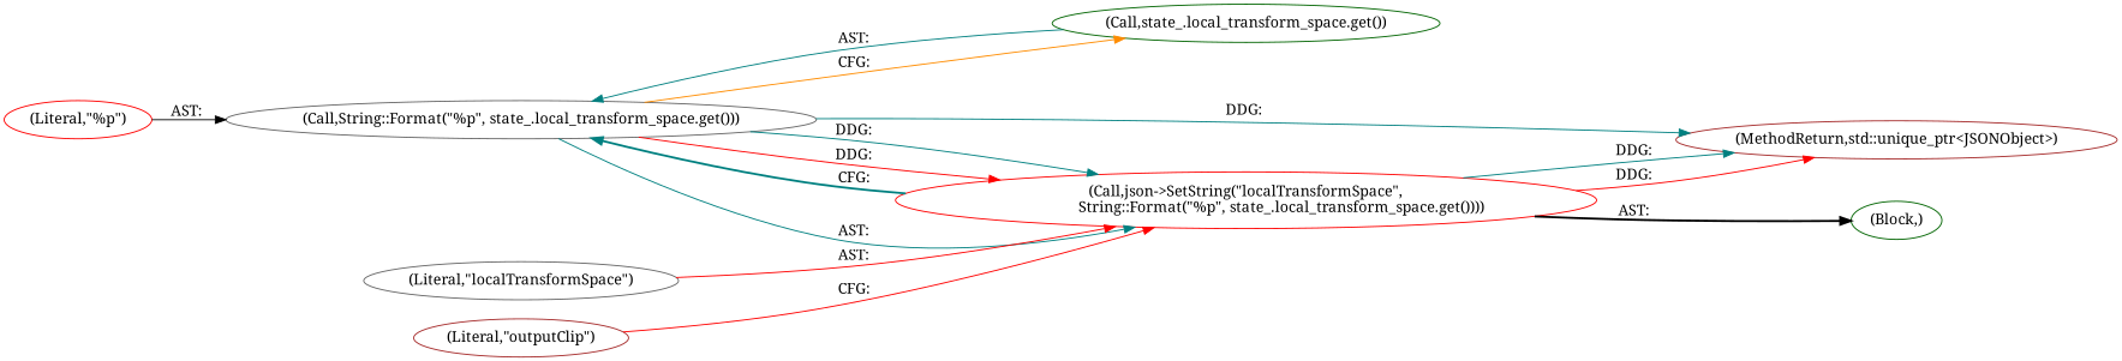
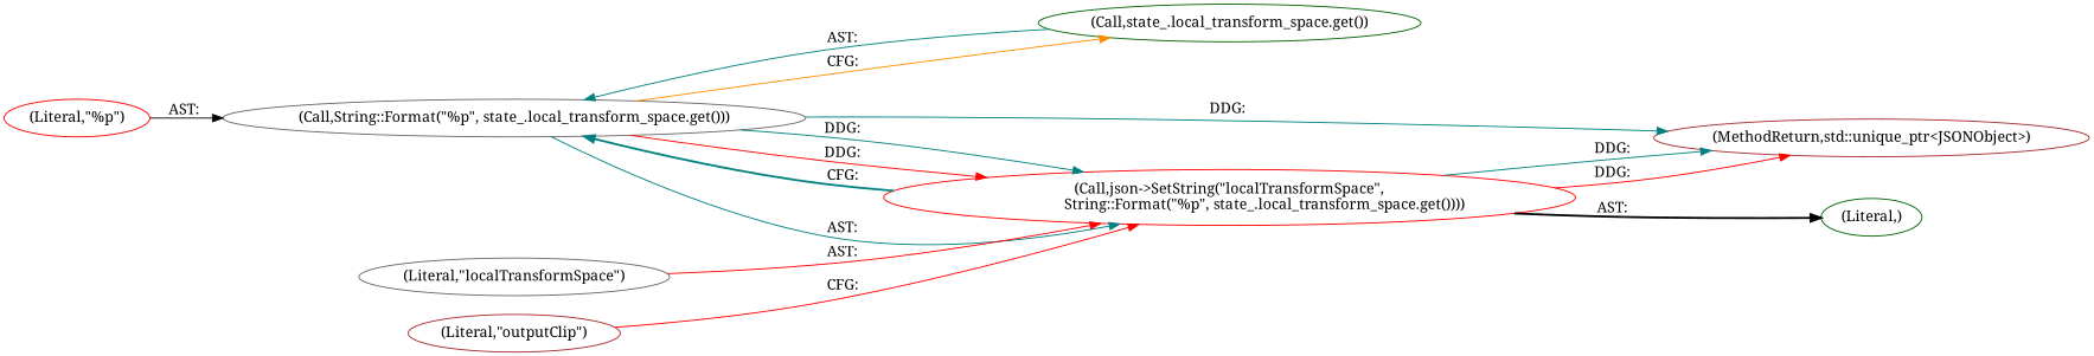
  digraph {
    rankdir=LR
    fontname="Noto Serif"
    node [color=gray40 fontname="Noto Serif"]
    edge [color=teal style=solid fontname="Noto Serif"]
    n1 [label="(Call,String::Format(\"%p\", state_.local_transform_space.get()))"]
    n2 [label="(Call,json->SetString(\"localTransformSpace\",\n                  String::Format(\"%p\", state_.local_transform_space.get())))" color=red]
    n3 [label="(Call,state_.local_transform_space.get())" color=darkgreen]
    n4 [label="(MethodReturn,std::unique_ptr<JSONObject>)" color=brown]
-   n5 [label="(Block,)" color=darkgreen]
+   n5 [label="(Literal,)" color=darkgreen]
    n6 [label="(Literal,\"localTransformSpace\")"]
    n7 [label="(Literal,\"outputClip\")" color=brown]
    n8 [label="(Literal,\"%p\")" color=red]
    n1 -> n2 [label="AST: "]
    n1 -> n2 [label="DDG: "]
    n1 -> n2 [label="DDG: " color=red]
    n1 -> n3 [label="CFG: " color=darkorange]
    n1 -> n4 [label="DDG: "]
    n2 -> n1 [label="CFG: " style=bold]
    n2 -> n4 [label="DDG: "]
    n2 -> n4 [label="DDG: " color=red]
    n2 -> n5 [label="AST: " color=black style=bold]
    n3 -> n1 [label="AST: "]
    n6 -> n2 [label="AST: " color=red]
    n7 -> n2 [label="CFG: " color=red]
    n8 -> n1 [label="AST: " color=black]
  }
